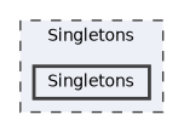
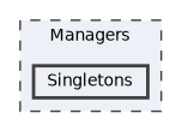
  digraph {
    compound=true
    n1 [color=grey25 fillcolor="#edf0f7" fontname=Helvetica fontsize=10 height=0.2 label=Singletons shape=box style="filled,bold" width=0.4]
    subgraph cluster_1 {
      bgcolor="#edf0f7"
      fontname=Helvetica
      fontsize=10
-     label=Singletons
+     label=Managers
      pencolor=grey25
      style="filled,dashed"
      n1
    }
  }
